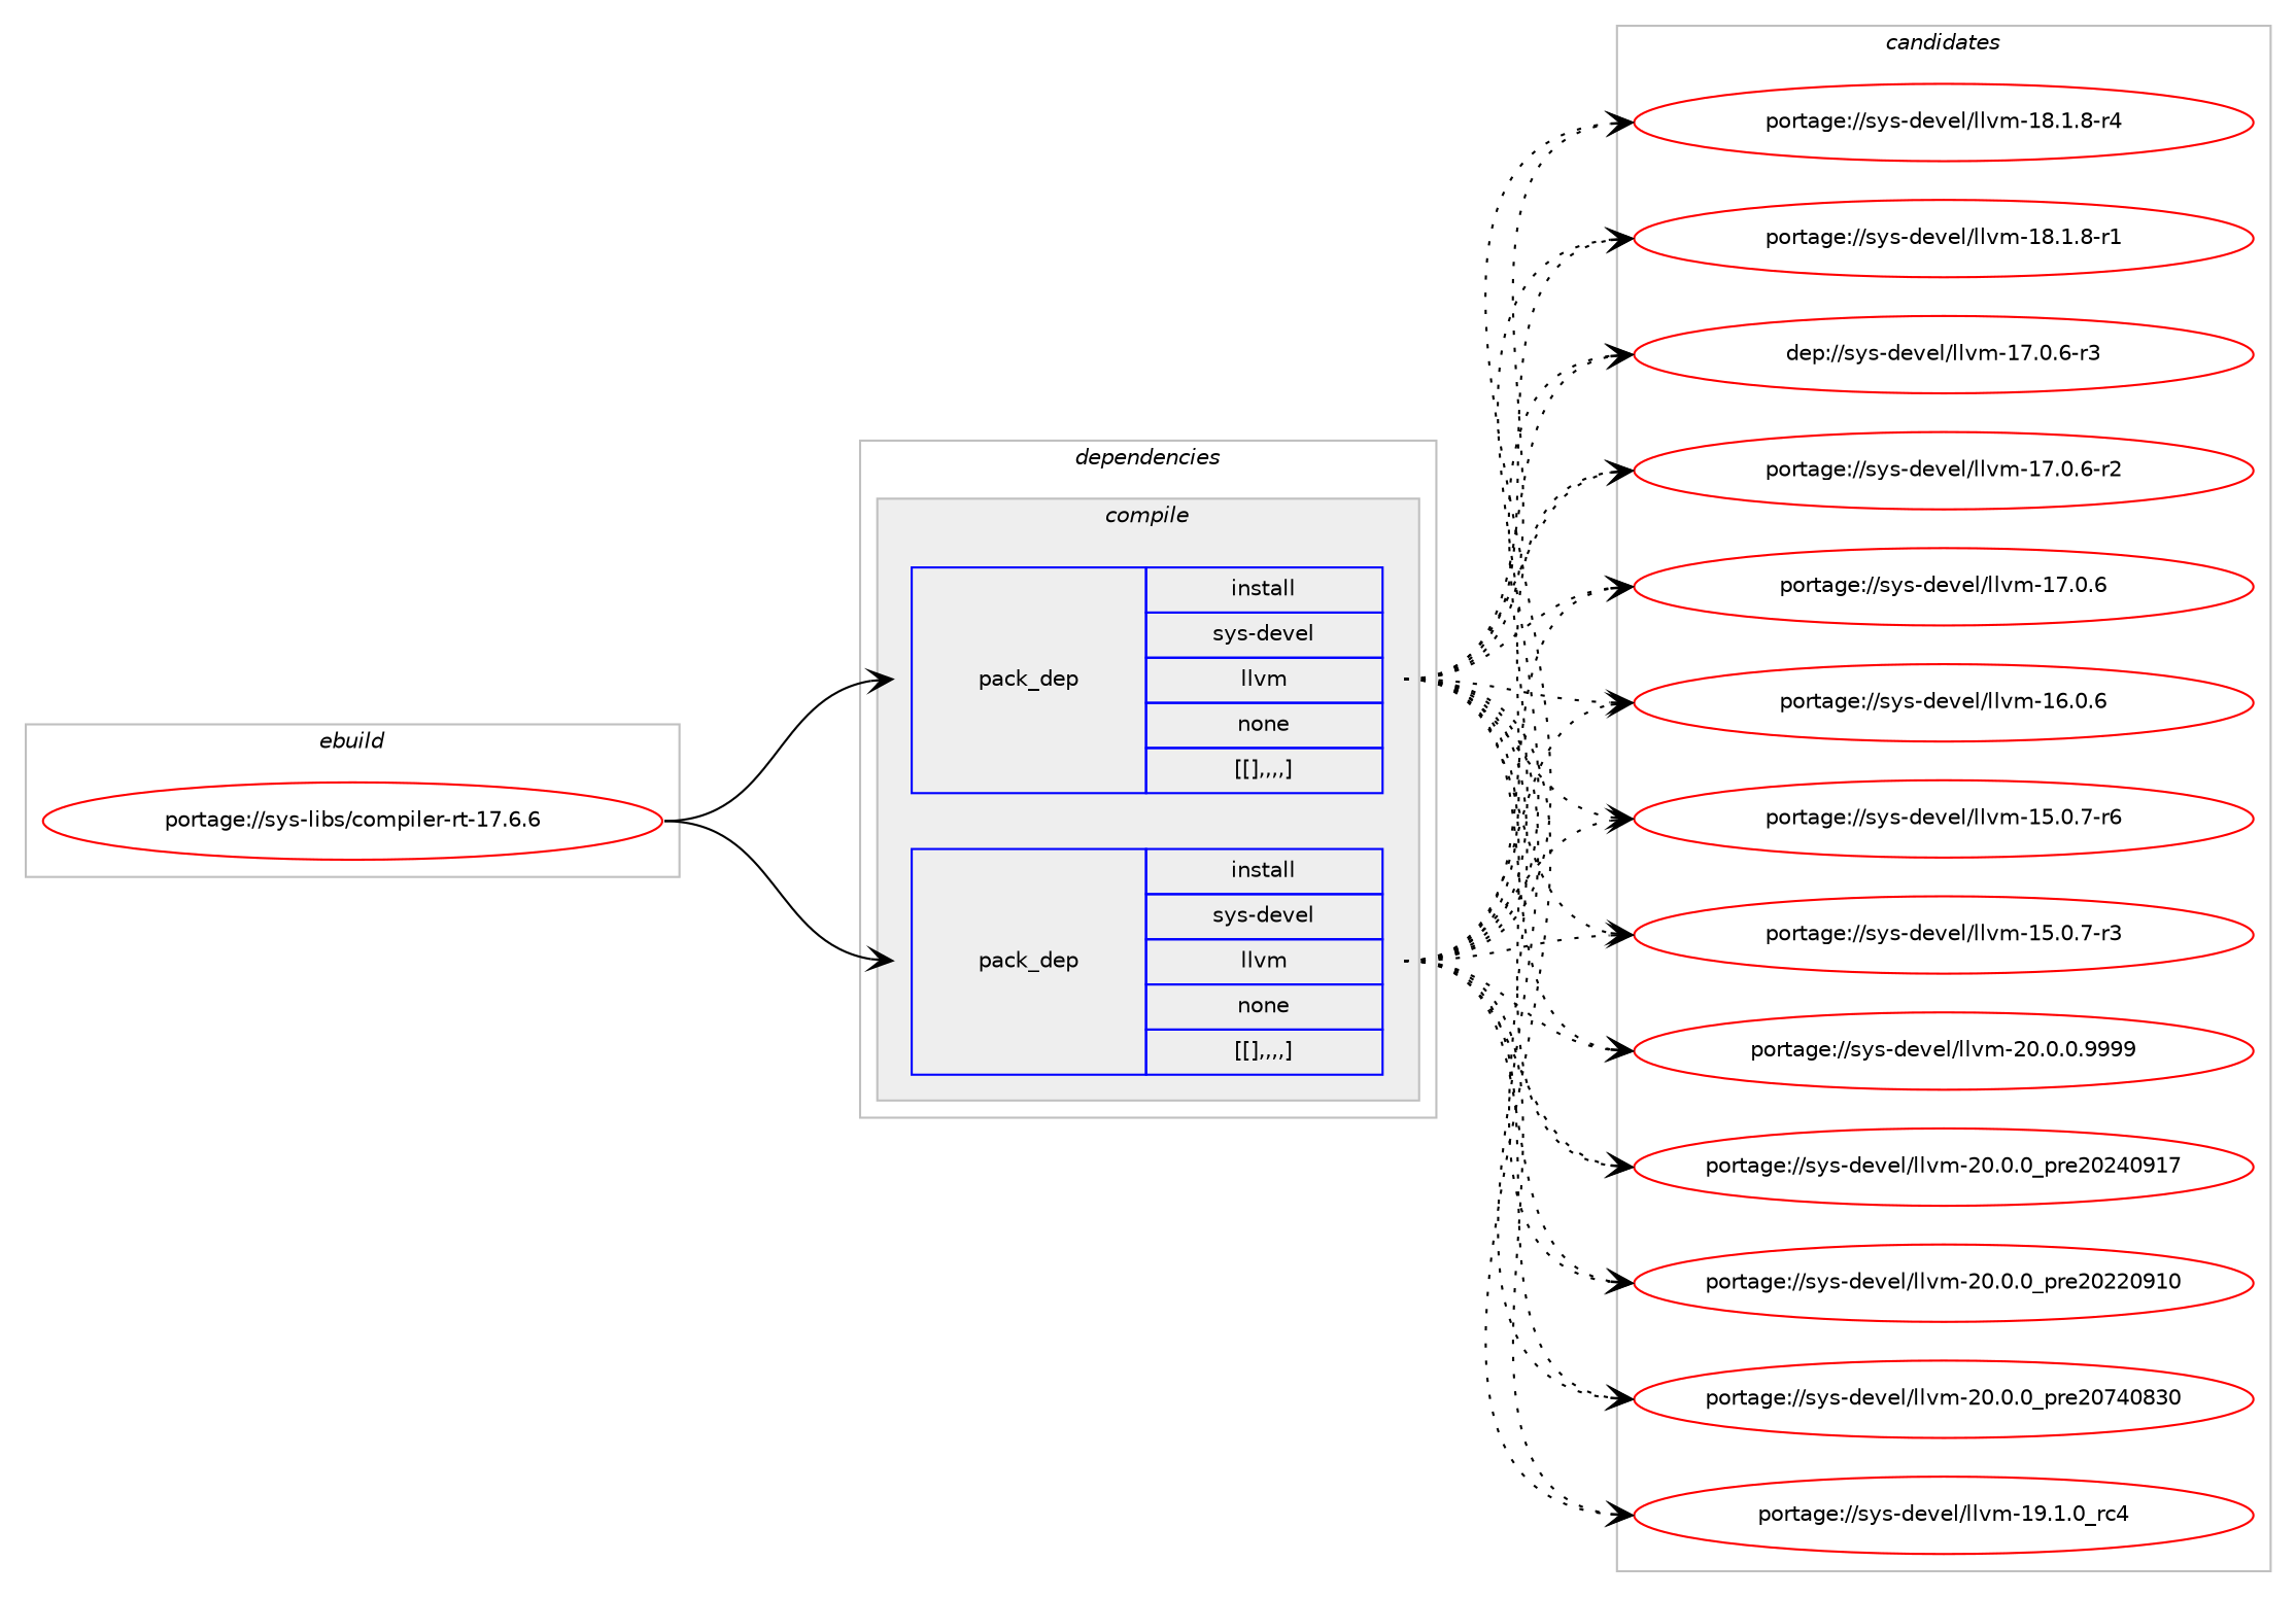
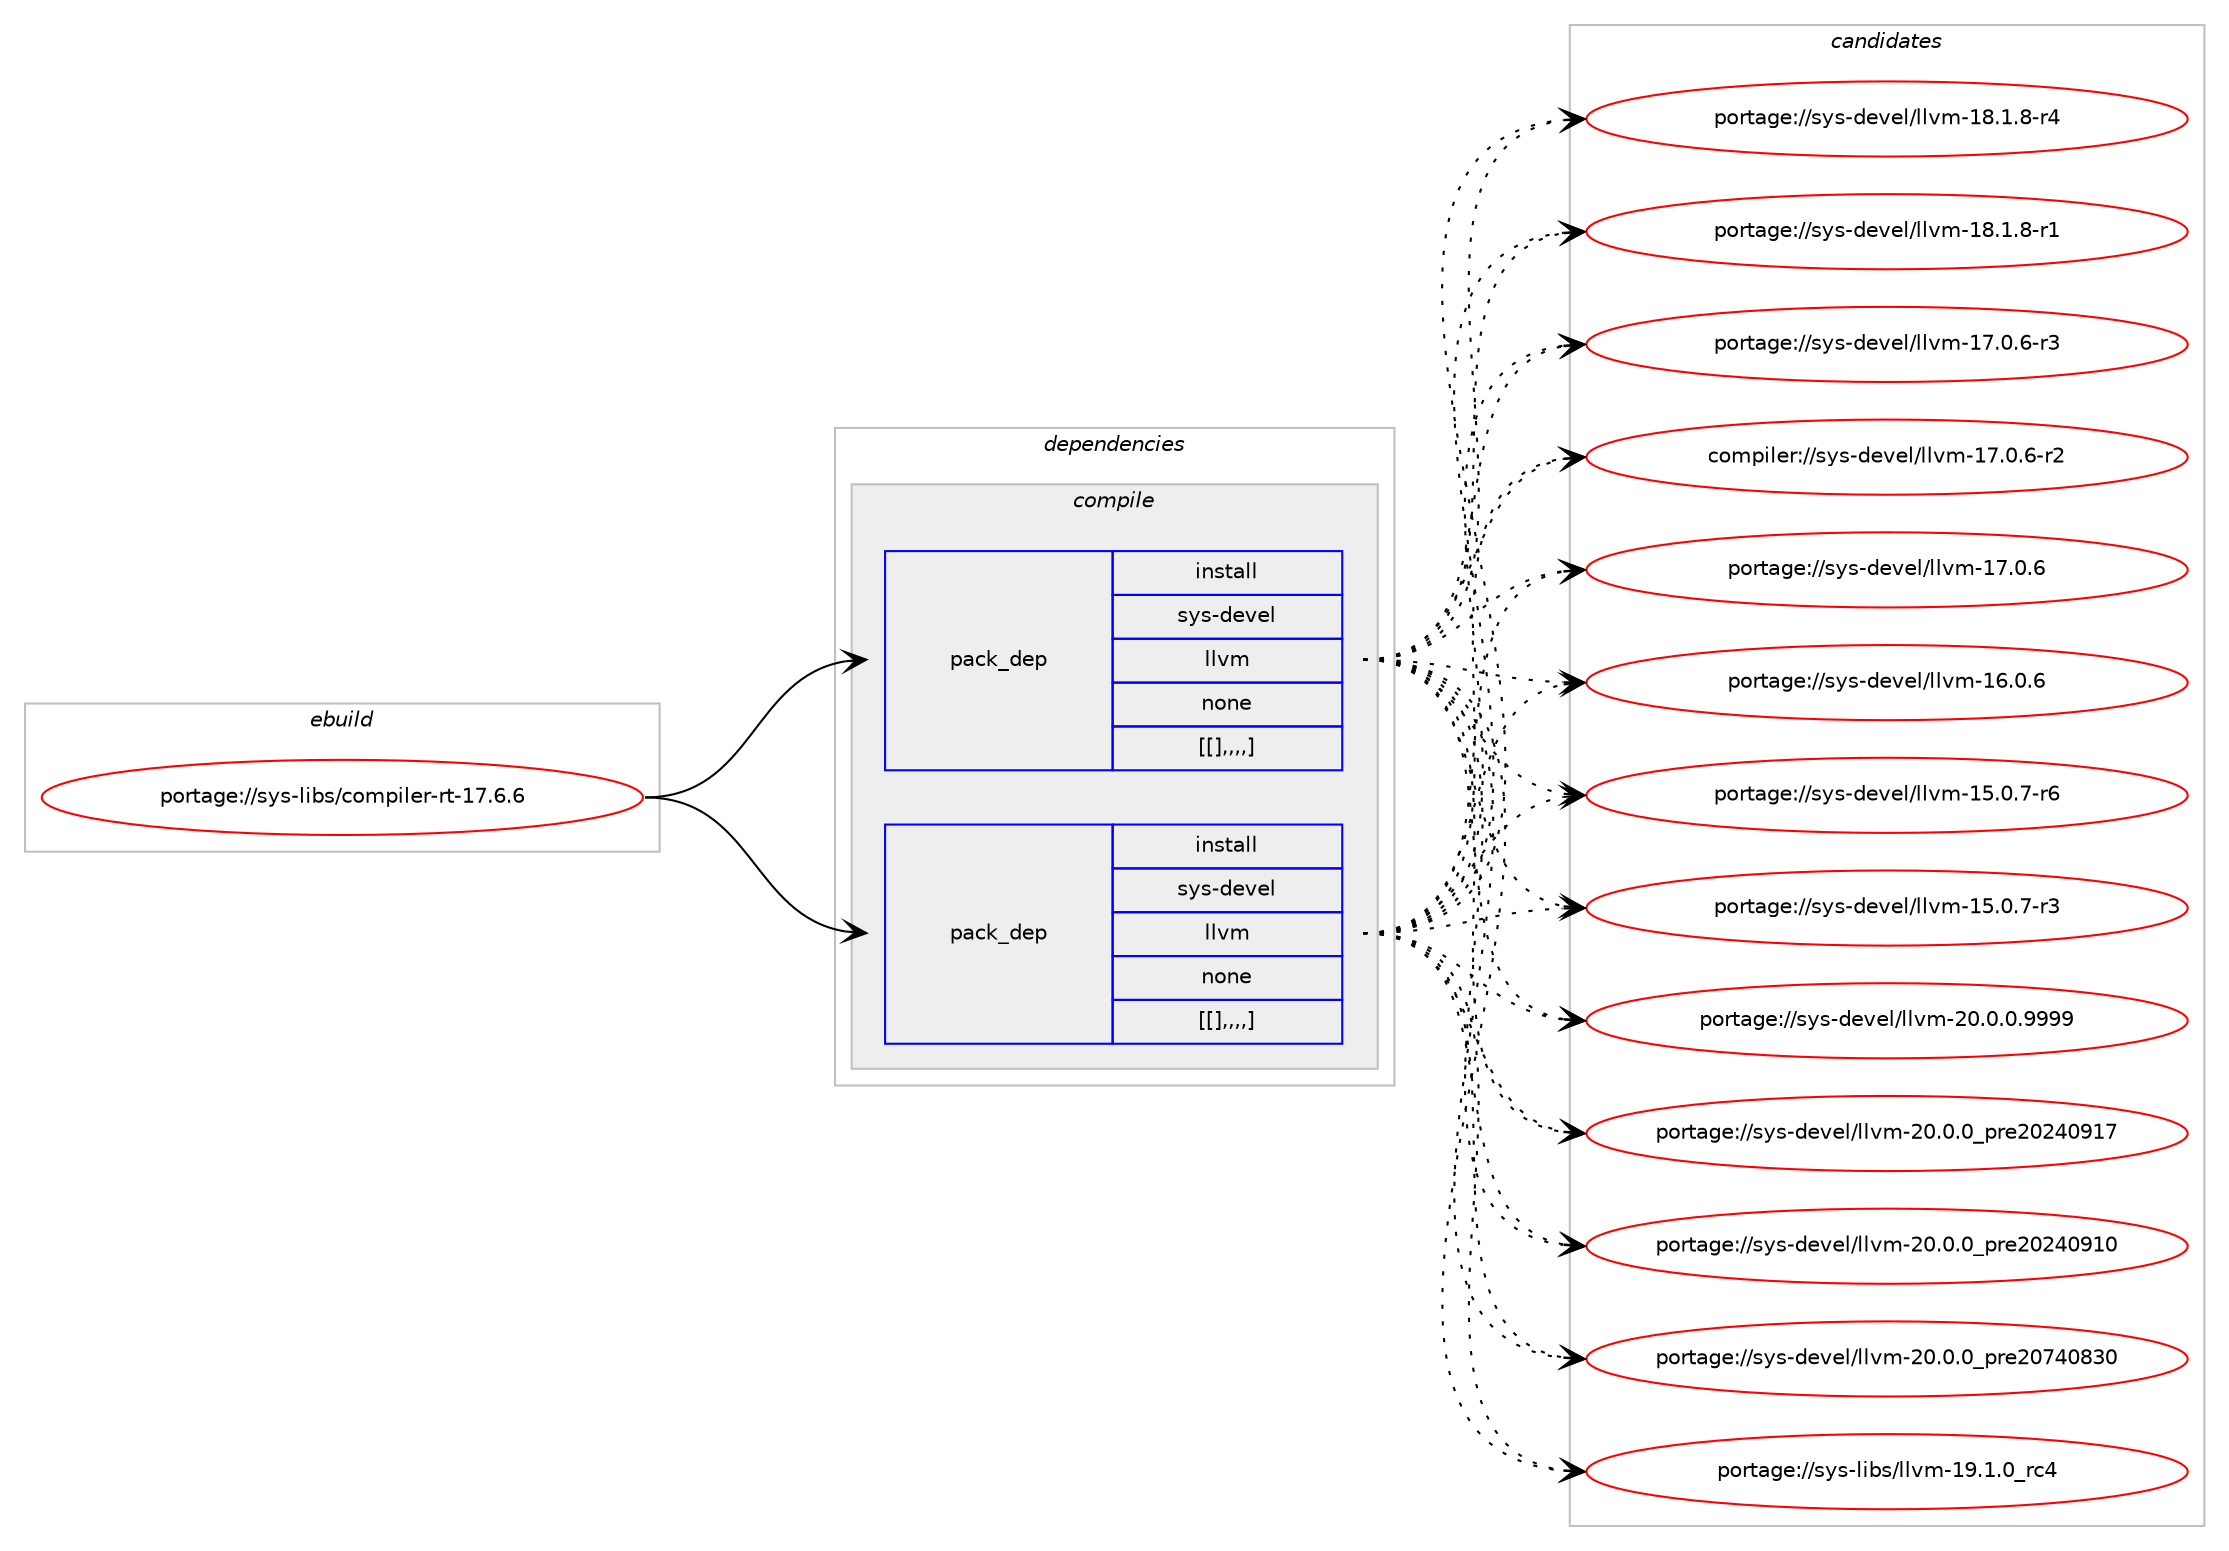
  digraph {
    compound=true
    concentrate=true
    fontname=Helvetica
    fontsize=10
    newrank=true
    rankdir=LR
    ranksep=1.5
    node [color=red fontname=Helvetica fontsize=10]
    edge [arrowhead=vee headport=w style=dotted tailport=e weight=100]
    n1 [label="portage://sys-libs/compiler-rt-17.6.6" width=4]
    n2 [color=blue label=<<TABLE BORDER="0" CELLBORDER="1" CELLSPACING="0" CELLPADDING="4" WIDTH="220"><TR><TD ROWSPAN="6" CELLPADDING="30">pack_dep</TD></TR><TR><TD WIDTH="110">install</TD></TR><TR><TD>sys-devel</TD></TR><TR><TD>llvm</TD></TR><TR><TD>none</TD></TR><TR><TD>[[],,,,]</TD></TR></TABLE>> shape=none]
    n3 [color=blue label=<<TABLE BORDER="0" CELLBORDER="1" CELLSPACING="0" CELLPADDING="4" WIDTH="220"><TR><TD ROWSPAN="6" CELLPADDING="30">pack_dep</TD></TR><TR><TD WIDTH="110">install</TD></TR><TR><TD>sys-devel</TD></TR><TR><TD>llvm</TD></TR><TR><TD>none</TD></TR><TR><TD>[[],,,,]</TD></TR></TABLE>> shape=none]
    n4 [label="portage://sys-devel/llvm-20.0.0.9999" width=4]
    n5 [label="portage://sys-devel/llvm-20.0.0_pre20240917" width=4]
-   n6 [label="portage://sys-devel/llvm-20.0.0_pre20220910" width=4]
+   n6 [label="portage://sys-devel/llvm-20.0.0_pre20240910" width=4]
    n7 [label="portage://sys-devel/llvm-20.0.0_pre20740830" width=4]
-   n8 [label="portage://sys-devel/llvm-19.1.0_rc4" width=4]
+   n8 [label="portage://sys-libs/llvm-19.1.0_rc4" width=4]
    n9 [label="portage://sys-devel/llvm-18.1.8-r4" width=4]
    n10 [label="portage://sys-devel/llvm-18.1.8-r1" width=4]
-   n11 [label="dep://sys-devel/llvm-17.0.6-r3" width=4]
-   n12 [label="portage://sys-devel/llvm-17.0.6-r2" width=4]
+   n11 [label="portage://sys-devel/llvm-17.0.6-r3" width=4]
+   n12 [label="compiler://sys-devel/llvm-17.0.6-r2" width=4]
    n13 [label="portage://sys-devel/llvm-17.0.6" width=4]
    n14 [label="portage://sys-devel/llvm-16.0.6" width=4]
    n15 [label="portage://sys-devel/llvm-15.0.7-r6" width=4]
    n16 [label="portage://sys-devel/llvm-15.0.7-r3" width=4]
    subgraph cluster_1 {
      color=gray
      label=<<i>ebuild</i>>
      n1
    }
    subgraph cluster_2 {
      color=gray
      label=<<i>dependencies</i>>
      subgraph cluster_3 {
        color=gray
        fillcolor="#eeeeee"
        label=<<i>compile</i>>
        style=filled
        subgraph sub_4 {
          color=gray
          fillcolor="#eeeeee"
          label=<<i>compile</i>>
          style=filled
          n2
        }
        subgraph sub_5 {
          color=gray
          fillcolor="#eeeeee"
          label=<<i>compile</i>>
          style=filled
          n3
        }
      }
      subgraph cluster_6 {
        color=gray
        fillcolor="#eeeeee"
        label=<<i>compile and run</i>>
        style=filled
      }
      subgraph cluster_7 {
        color=gray
        fillcolor="#eeeeee"
        label=<<i>run</i>>
        style=filled
      }
    }
    subgraph cluster_8 {
      color=gray
      label=<<i>candidates</i>>
      rank=same
      subgraph sub_9 {
        color=black
        label=<<i>candidates</i>>
        nodesep=1
        rank=same
        n4
        n5
        n6
        n7
        n8
        n9
        n10
        n11
        n12
        n13
        n14
        n15
        n16
      }
      subgraph sub_10 {
        color=black
        label=<<i>candidates</i>>
        nodesep=1
        rank=same
        n4
        n5
        n6
        n7
        n8
        n9
        n10
        n11
        n12
        n13
        n14
        n15
        n16
      }
    }
    n1 -> n2 [style=solid weight=20]
    n1 -> n3 [style=solid weight=20]
    n2 -> n4
    n2 -> n5
    n2 -> n6
    n2 -> n7
    n2 -> n8
    n2 -> n9
    n2 -> n10
    n2 -> n11
    n2 -> n12
    n2 -> n13
    n2 -> n14
    n2 -> n15
    n2 -> n16
    n3 -> n4
    n3 -> n5
    n3 -> n6
    n3 -> n7
    n3 -> n8
    n3 -> n9
    n3 -> n10
    n3 -> n11
    n3 -> n12
    n3 -> n13
    n3 -> n14
    n3 -> n15
    n3 -> n16
  }
